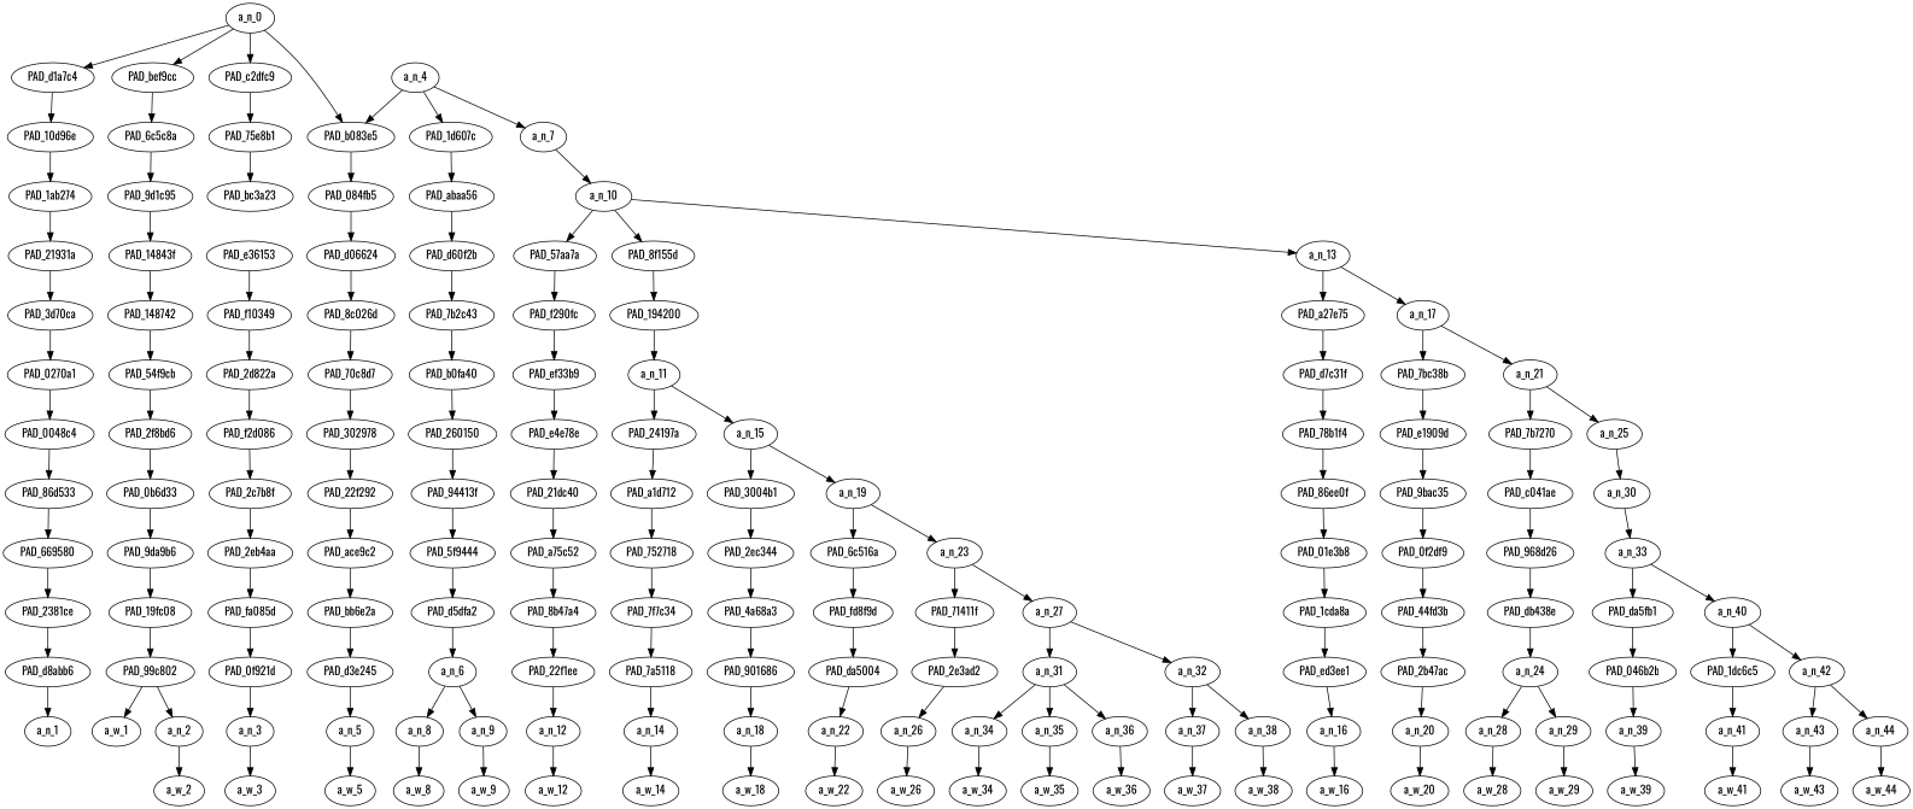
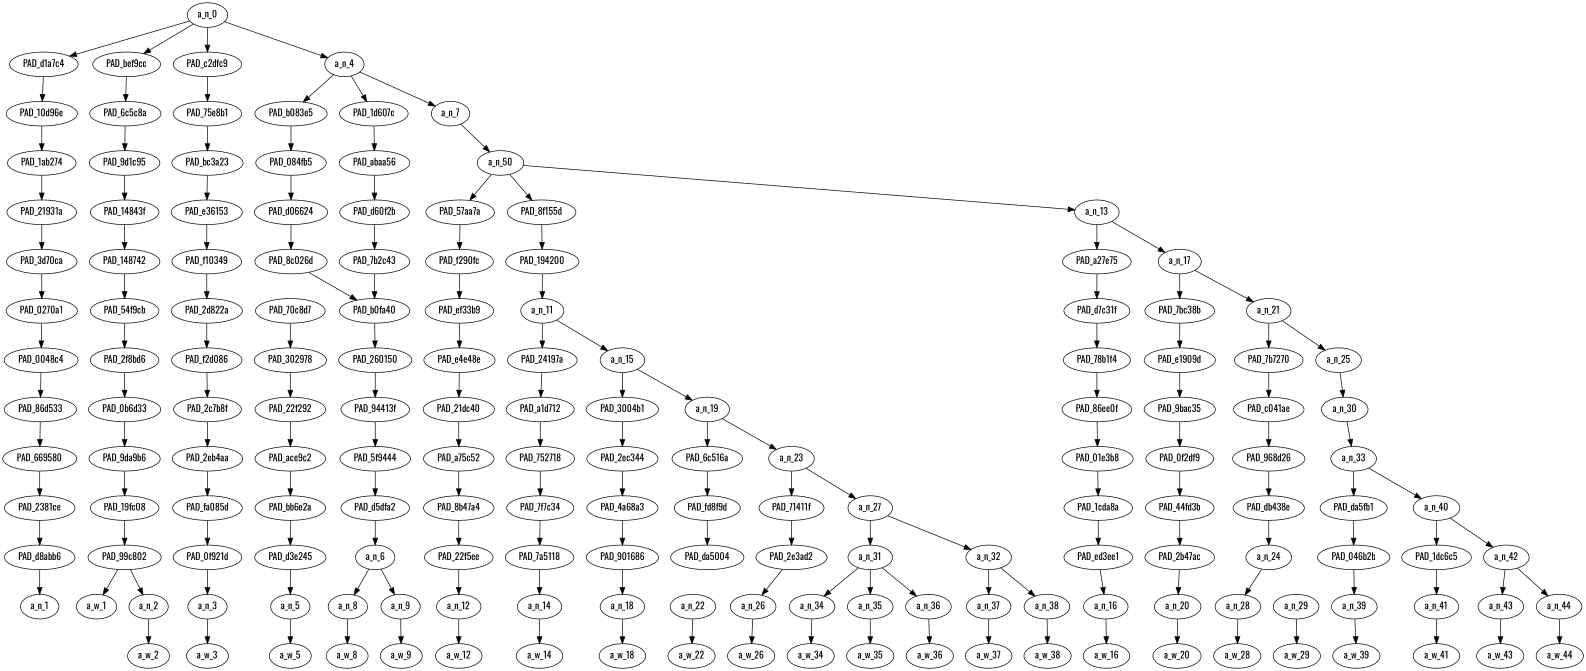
  strict digraph {
    fontname=Oswald
    node [div_dir=1 fontname=Oswald index=0 level=1 text_span="[0]" value=0.05296637]
    edge [fontname=Oswald]
    a_n_0 [level=13 text_span="[0, 1, 2, 3, 4, 5, 6, 7, 8, 9, 10, 11, 12, 13, 14, 15, 16, 17, 18, 19, 20, 21, 22, 23]" value=1.00000001]
    PAD_d1a7c4 [level=12]
    PAD_bef9cc [index=1 level=12 text_span="[1]" value=0.04533223]
    PAD_c2dfc9 [index=2 level=12 text_span="[2]" value=0.03323885]
    a_n_4 [index=3 level=12 text_span="[3, 4, 5, 6, 7, 8, 9, 10, 11, 12, 13, 14, 15, 16, 17, 18, 19, 20, 21, 22, 23]" value=0.86721803]
    PAD_10d96e [level=11]
    PAD_6c5c8a [index=1 level=11 text_span="[1]" value=0.04533223]
    PAD_75e8b1 [index=2 level=11 text_span="[2]" value=0.03323885]
    PAD_b083e5 [index=3 level=11 text_span="[3]" value=0.03281320]
    PAD_1d607c [index=4 level=11 text_span="[4, 5]" value=0.05535799]
    a_n_7 [index=5 level=11 text_span="[6, 7, 8, 9, 10, 11, 12, 13, 14, 15, 16, 17, 18, 19, 20, 21, 22, 23]" value=0.77793481]
    PAD_1ab274 [level=10]
    PAD_9d1c95 [index=1 level=10 text_span="[1]" value=0.04533223]
    PAD_bc3a23 [index=2 level=10 text_span="[2]" value=0.03323885]
    PAD_084fb5 [index=3 level=10 text_span="[3]" value=0.03281320]
    PAD_abaa56 [index=4 level=10 text_span="[4, 5]" value=0.05535799]
-   a_n_10 [index=5 level=10 text_span="[6, 7, 8, 9, 10, 11, 12, 13, 14, 15, 16, 17, 18, 19, 20, 21, 22, 23]" value=0.77681786]
+   a_n_10 [index=5 level=10 text_span="[6, 7, 8, 9, 10, 11, 12, 13, 14, 15, 16, 17, 18, 19, 20, 21, 22, 23]" value=0.77681786 label=a_n_50]
    PAD_21931a [level=9]
    PAD_3d70ca [level=8]
    PAD_0270a1 [level=7]
    PAD_0048c4 [level=6]
    PAD_86d533 [level=5]
    PAD_669580 [level=4]
    PAD_2381ce [level=3]
    PAD_d8abb6 [level=2]
    a_n_1
    a_w_1 [div_dir=0 level=0 value=ya]
    PAD_14843f [index=1 level=9 text_span="[1]" value=0.04533223]
    PAD_148742 [index=1 level=8 text_span="[1]" value=0.04533223]
    PAD_54f9cb [index=1 level=7 text_span="[1]" value=0.04533223]
    PAD_2f8bd6 [index=1 level=6 text_span="[1]" value=0.04533223]
    PAD_0b6d33 [index=1 level=5 text_span="[1]" value=0.04533223]
    PAD_9da9b6 [index=1 level=4 text_span="[1]" value=0.04533223]
    PAD_19fc08 [index=1 level=3 text_span="[1]" value=0.04533223]
    PAD_99c802 [index=1 level=2 text_span="[1]" value=0.04533223]
    a_n_2 [index=1 text_span="[1]" value=0.04533223]
    a_w_2 [div_dir=0 index=1 level=0 text_span="[1]" value=you]
    PAD_e36153 [index=2 level=9 text_span="[2]" value=0.03323885]
    PAD_f10349 [index=2 level=8 text_span="[2]" value=0.03323885]
    PAD_2d822a [index=2 level=7 text_span="[2]" value=0.03323885]
    PAD_f2d086 [index=2 level=6 text_span="[2]" value=0.03323885]
    PAD_2c7b8f [index=2 level=5 text_span="[2]" value=0.03323885]
    PAD_2eb4aa [index=2 level=4 text_span="[2]" value=0.03323885]
    PAD_fa085d [index=2 level=3 text_span="[2]" value=0.03323885]
    PAD_0f921d [index=2 level=2 text_span="[2]" value=0.03323885]
    a_n_3 [index=2 text_span="[2]" value=0.03323885]
    a_w_3 [div_dir=0 index=2 level=0 text_span="[2]" value=really]
    PAD_d06624 [index=3 level=9 text_span="[3]" value=0.03281320]
    PAD_d60f2b [index=4 level=9 text_span="[4, 5]" value=0.05535799]
    PAD_57aa7a [index=6 level=9 text_span="[15]" value=0.02820202]
    PAD_8f155d [index=5 level=9 text_span="[6, 7, 8, 9, 10, 11, 12, 13, 14]" value=0.20906014]
    a_n_13 [index=7 level=9 text_span="[16, 17, 18, 19, 20, 21, 22, 23]" value=0.53843876]
    PAD_8c026d [index=3 level=8 text_span="[3]" value=0.03281320]
    PAD_70c8d7 [index=3 level=7 text_span="[3]" value=0.03281320]
    PAD_302978 [index=3 level=6 text_span="[3]" value=0.03281320]
    PAD_22f292 [index=3 level=5 text_span="[3]" value=0.03281320]
    PAD_ace9c2 [index=3 level=4 text_span="[3]" value=0.03281320]
    PAD_bb6e2a [index=3 level=3 text_span="[3]" value=0.03281320]
    PAD_d3e245 [index=3 level=2 text_span="[3]" value=0.03281320]
    a_n_5 [index=3 text_span="[3]" value=0.03281320]
    a_w_5 [div_dir=0 index=3 level=0 text_span="[3]" value=hurt]
    PAD_7b2c43 [index=4 level=8 text_span="[4, 5]" value=0.05535799]
    PAD_b0fa40 [index=4 level=7 text_span="[4, 5]" value=0.05535799]
    PAD_260150 [index=4 level=6 text_span="[4, 5]" value=0.05535799]
    PAD_94413f [index=4 level=5 text_span="[4, 5]" value=0.05535799]
    PAD_5f9444 [index=4 level=4 text_span="[4, 5]" value=0.05535799]
    PAD_d5dfa2 [index=4 level=3 text_span="[4, 5]" value=0.05535799]
    a_n_6 [index=4 level=2 text_span="[4, 5]" value=0.05535799]
    a_n_8 [index=4 text_span="[4]" value=0.02722695]
    a_n_9 [index=5 text_span="[5]" value=0.02801560]
    a_w_8 [div_dir=0 index=4 level=0 text_span="[4]" value=my]
    a_w_9 [div_dir=0 index=5 level=0 text_span="[5]" value=feelings]
    PAD_f290fc [index=6 level=8 text_span="[15]" value=0.02820202]
    PAD_194200 [index=5 level=8 text_span="[6, 7, 8, 9, 10, 11, 12, 13, 14]" value=0.20906014]
    PAD_a27e75 [index=7 level=8 text_span="[16]" value=0.02745677]
    a_n_17 [index=8 level=8 text_span="[17, 18, 19, 20, 21, 22, 23]" value=0.50959886]
    PAD_ef33b9 [index=6 level=7 text_span="[15]" value=0.02820202]
    a_n_11 [index=5 level=7 text_span="[6, 7, 8, 9, 10, 11, 12, 13, 14]" value=0.20906014]
    PAD_d7c31f [index=7 level=7 text_span="[16]" value=0.02745677]
    PAD_7bc38b [index=8 level=7 text_span="[17]" value=0.03207105]
    a_n_21 [index=9 level=7 text_span="[18, 19, 20, 21, 22, 23]" value=0.47613479]
-   PAD_e4e78e [index=7 level=6 text_span="[15]" value=0.02820202]
+   PAD_e4e78e [index=7 level=6 text_span="[15]" value=0.02820202 label=PAD_e4e48e]
    PAD_21dc40 [index=8 level=5 text_span="[15]" value=0.02820202]
    PAD_a75c52 [index=9 level=4 text_span="[15]" value=0.02820202]
    PAD_8b47a4 [index=10 level=3 text_span="[15]" value=0.02820202]
-   PAD_22f1ee [index=11 level=2 text_span="[15]" value=0.02820202]
+   PAD_22f1ee [index=11 level=2 text_span="[15]" value=0.02820202 label=PAD_22f5ee]
    a_n_12 [index=15 text_span="[15]" value=0.02820202]
    a_w_12 [div_dir=0 index=15 level=0 text_span="[15]" value=you2]
    PAD_24197a [index=5 level=6 text_span="[6]" value=0.02381579]
    a_n_15 [index=6 level=6 text_span="[7, 8, 9, 10, 11, 12, 13, 14]" value=0.18508359]
    PAD_a1d712 [index=5 level=5 text_span="[6]" value=0.02381579]
    PAD_3004b1 [index=6 level=5 text_span="[7]" value=0.02430068]
    a_n_19 [index=7 level=5 text_span="[8, 9, 10, 11, 12, 13, 14]" value=0.16064361]
    PAD_752718 [index=5 level=4 text_span="[6]" value=0.02381579]
    PAD_2ec344 [index=6 level=4 text_span="[7]" value=0.02430068]
    PAD_6c516a [index=7 level=4 text_span="[8]" value=0.02282117]
    a_n_23 [index=8 level=4 text_span="[9, 10, 11, 12, 13, 14]" value=0.13772021]
    PAD_7f7c34 [index=5 level=3 text_span="[6]" value=0.02381579]
    PAD_7a5118 [index=5 level=2 text_span="[6]" value=0.02381579]
    a_n_14 [index=6 text_span="[6]" value=0.02381579]
    a_w_14 [div_dir=0 index=6 level=0 text_span="[6]" value=what]
    PAD_4a68a3 [index=6 level=3 text_span="[7]" value=0.02430068]
    PAD_fd8f9d [index=7 level=3 text_span="[8]" value=0.02282117]
    PAD_71411f [index=8 level=3 text_span="[9]" value=0.02305548]
    a_n_27 [index=9 level=3 text_span="[10, 11, 12, 13, 14]" value=0.11458490]
    PAD_901686 [index=6 level=2 text_span="[7]" value=0.02430068]
    a_n_18 [index=7 text_span="[7]" value=0.02430068]
    a_w_18 [div_dir=0 index=7 level=0 text_span="[7]" value=you1]
    PAD_da5004 [index=7 level=2 text_span="[8]" value=0.02282117]
    PAD_2e3ad2 [index=8 level=2 text_span="[9]" value=0.02305548]
    a_n_31 [index=9 level=2 text_span="[10, 11, 12]" value=0.06637416]
    a_n_32 [index=10 level=2 text_span="[13, 14]" value=0.04814489]
    a_n_22 [index=8 text_span="[8]" value=0.02282117]
    a_w_22 [div_dir=0 index=8 level=0 text_span="[8]" value=had]
    a_n_26 [index=9 text_span="[9]" value=0.02305548]
    a_n_34 [index=10 text_span="[10]" value=0.01905183]
    a_n_35 [index=11 text_span="[11]" value=0.02372745]
    a_n_36 [index=12 text_span="[12]" value=0.02353189]
    a_n_37 [div_dir=-1 index=13 text_span="[13]" value=0.02155229]
    a_n_38 [index=14 text_span="[14]" value=0.02656536]
    a_w_26 [div_dir=0 index=9 level=0 text_span="[9]" value=has]
    a_w_34 [div_dir=0 index=10 level=0 text_span="[10]" value=a]
    a_w_35 [div_dir=0 index=11 level=0 text_span="[11]" value=profound]
    a_w_36 [div_dir=0 index=12 level=0 text_span="[12]" value=effect]
    a_w_37 [div_dir=0 index=13 level=0 text_span="[13]" value=on]
    a_w_38 [div_dir=0 index=14 level=0 text_span="[14]" value=me]
    PAD_78b1f4 [index=8 level=6 text_span="[16]" value=0.02745677]
    PAD_e1909d [index=9 level=6 text_span="[17]" value=0.03207105]
    PAD_7b7270 [index=10 level=6 text_span="[18, 19]" value=0.31642815]
    a_n_25 [index=11 level=6 text_span="[20, 21, 22, 23]" value=0.15828276]
    PAD_86ee0f [index=9 level=5 text_span="[16]" value=0.02745677]
    PAD_01e3b8 [index=10 level=4 text_span="[16]" value=0.02745677]
    PAD_1cda8a [index=11 level=3 text_span="[16]" value=0.02745677]
    PAD_ed3ee1 [index=12 level=2 text_span="[16]" value=0.02745677]
    a_n_16 [index=16 text_span="[16]" value=0.02745677]
    a_w_16 [div_dir=0 index=16 level=0 text_span="[16]" value=must]
    PAD_9bac35 [index=10 level=5 text_span="[17]" value=0.03207105]
    PAD_c041ae [index=11 level=5 text_span="[18, 19]" value=0.31642815]
    a_n_30 [index=12 level=5 text_span="[20, 21, 22, 23]" value=0.15819219]
    PAD_0f2df9 [index=11 level=4 text_span="[17]" value=0.03207105]
    PAD_44fd3b [index=12 level=3 text_span="[17]" value=0.03207105]
    PAD_2b47ac [index=13 level=2 text_span="[17]" value=0.03207105]
    a_n_20 [index=17 text_span="[17]" value=0.03207105]
    a_w_20 [div_dir=0 index=17 level=0 text_span="[17]" value=be]
    PAD_968d26 [index=12 level=4 text_span="[18, 19]" value=0.31642815]
    a_n_33 [index=13 level=4 text_span="[20, 21, 22, 23]" value=0.15810161]
    PAD_db438e [index=13 level=3 text_span="[18, 19]" value=0.31642815]
    a_n_24 [index=14 level=2 text_span="[18, 19]" value=0.31642815]
    a_n_28 [index=18 text_span="[18]" value=0.05516715]
    a_n_29 [index=19 text_span="[19]" value=0.25922551]
    a_w_28 [div_dir=0 index=18 level=0 text_span="[18]" value=a1]
    a_w_29 [div_dir=0 index=19 level=0 text_span="[19]" value=kike]
    PAD_da5fb1 [index=14 level=3 text_span="[20]" value=0.06132003]
    a_n_40 [index=15 level=3 text_span="[21, 22, 23]" value=0.09669100]
    PAD_046b2b [index=15 level=2 text_span="[20]" value=0.06132003]
    PAD_1dc6c5 [div_dir=-1 index=16 level=2 text_span="[21]" value=0.03138302]
    a_n_42 [index=17 level=2 text_span="[22, 23]" value=0.06527427]
    a_n_39 [index=20 text_span="[20]" value=0.06132003]
    a_n_41 [div_dir=-1 index=21 text_span="[21]" value=0.03138302]
    a_n_43 [index=22 text_span="[22]" value=0.03120747]
    a_n_44 [index=23 text_span="[23]" value=0.03399397]
    a_w_39 [div_dir=0 index=20 level=0 text_span="[20]" value=to]
    a_w_41 [div_dir=0 index=21 level=0 text_span="[21]" value=think]
    a_w_43 [div_dir=0 index=22 level=0 text_span="[22]" value=like]
    a_w_44 [div_dir=0 index=23 level=0 text_span="[23]" value=this]
    a_n_0 -> PAD_d1a7c4
    a_n_0 -> PAD_bef9cc
    a_n_0 -> PAD_c2dfc9
-   a_n_0 -> PAD_b083e5
+   a_n_0 -> a_n_4
    PAD_d1a7c4 -> PAD_10d96e
    PAD_bef9cc -> PAD_6c5c8a
    PAD_c2dfc9 -> PAD_75e8b1
    a_n_4 -> PAD_b083e5
    a_n_4 -> PAD_1d607c
    a_n_4 -> a_n_7
    PAD_10d96e -> PAD_1ab274
    PAD_6c5c8a -> PAD_9d1c95
    PAD_75e8b1 -> PAD_bc3a23
    PAD_b083e5 -> PAD_084fb5
    PAD_1d607c -> PAD_abaa56
    a_n_7 -> a_n_10
    PAD_1ab274 -> PAD_21931a
    PAD_9d1c95 -> PAD_14843f
+   PAD_bc3a23 -> PAD_e36153
    PAD_084fb5 -> PAD_d06624
    PAD_abaa56 -> PAD_d60f2b
    a_n_10 -> PAD_57aa7a
    a_n_10 -> PAD_8f155d
    a_n_10 -> a_n_13
    PAD_21931a -> PAD_3d70ca
    PAD_3d70ca -> PAD_0270a1
    PAD_0270a1 -> PAD_0048c4
    PAD_0048c4 -> PAD_86d533
    PAD_86d533 -> PAD_669580
    PAD_669580 -> PAD_2381ce
    PAD_2381ce -> PAD_d8abb6
    PAD_d8abb6 -> a_n_1
    PAD_14843f -> PAD_148742
    PAD_148742 -> PAD_54f9cb
    PAD_54f9cb -> PAD_2f8bd6
    PAD_2f8bd6 -> PAD_0b6d33
    PAD_0b6d33 -> PAD_9da9b6
    PAD_9da9b6 -> PAD_19fc08
    PAD_19fc08 -> PAD_99c802
    PAD_99c802 -> a_w_1
    PAD_99c802 -> a_n_2
    a_n_2 -> a_w_2
    PAD_e36153 -> PAD_f10349
    PAD_f10349 -> PAD_2d822a
    PAD_2d822a -> PAD_f2d086
    PAD_f2d086 -> PAD_2c7b8f
    PAD_2c7b8f -> PAD_2eb4aa
    PAD_2eb4aa -> PAD_fa085d
    PAD_fa085d -> PAD_0f921d
    PAD_0f921d -> a_n_3
    a_n_3 -> a_w_3
    PAD_d06624 -> PAD_8c026d
    PAD_d60f2b -> PAD_7b2c43
    PAD_57aa7a -> PAD_f290fc
    PAD_8f155d -> PAD_194200
    a_n_13 -> PAD_a27e75
    a_n_13 -> a_n_17
-   PAD_8c026d -> PAD_70c8d7
+   PAD_8c026d -> PAD_b0fa40
    PAD_70c8d7 -> PAD_302978
    PAD_302978 -> PAD_22f292
    PAD_22f292 -> PAD_ace9c2
    PAD_ace9c2 -> PAD_bb6e2a
    PAD_bb6e2a -> PAD_d3e245
    PAD_d3e245 -> a_n_5
    a_n_5 -> a_w_5
    PAD_7b2c43 -> PAD_b0fa40
    PAD_b0fa40 -> PAD_260150
    PAD_260150 -> PAD_94413f
    PAD_94413f -> PAD_5f9444
    PAD_5f9444 -> PAD_d5dfa2
    PAD_d5dfa2 -> a_n_6
    a_n_6 -> a_n_8
    a_n_6 -> a_n_9
    a_n_8 -> a_w_8
    a_n_9 -> a_w_9
    PAD_f290fc -> PAD_ef33b9
    PAD_194200 -> a_n_11
    PAD_a27e75 -> PAD_d7c31f
    a_n_17 -> PAD_7bc38b
    a_n_17 -> a_n_21
    PAD_ef33b9 -> PAD_e4e78e
    a_n_11 -> PAD_24197a
    a_n_11 -> a_n_15
    PAD_d7c31f -> PAD_78b1f4
    PAD_7bc38b -> PAD_e1909d
    a_n_21 -> PAD_7b7270
    a_n_21 -> a_n_25
    PAD_e4e78e -> PAD_21dc40
    PAD_21dc40 -> PAD_a75c52
    PAD_a75c52 -> PAD_8b47a4
    PAD_8b47a4 -> PAD_22f1ee
    PAD_22f1ee -> a_n_12
    a_n_12 -> a_w_12
    PAD_24197a -> PAD_a1d712
    a_n_15 -> PAD_3004b1
    a_n_15 -> a_n_19
    PAD_a1d712 -> PAD_752718
    PAD_3004b1 -> PAD_2ec344
    a_n_19 -> PAD_6c516a
    a_n_19 -> a_n_23
    PAD_752718 -> PAD_7f7c34
    PAD_2ec344 -> PAD_4a68a3
    PAD_6c516a -> PAD_fd8f9d
    a_n_23 -> PAD_71411f
    a_n_23 -> a_n_27
    PAD_7f7c34 -> PAD_7a5118
    PAD_7a5118 -> a_n_14
    a_n_14 -> a_w_14
    PAD_4a68a3 -> PAD_901686
    PAD_fd8f9d -> PAD_da5004
    PAD_71411f -> PAD_2e3ad2
    a_n_27 -> a_n_31
    a_n_27 -> a_n_32
    PAD_901686 -> a_n_18
    a_n_18 -> a_w_18
-   PAD_da5004 -> a_n_22
    PAD_2e3ad2 -> a_n_26
    a_n_31 -> a_n_34
    a_n_31 -> a_n_35
    a_n_31 -> a_n_36
    a_n_32 -> a_n_37
    a_n_32 -> a_n_38
    a_n_22 -> a_w_22
    a_n_26 -> a_w_26
    a_n_34 -> a_w_34
    a_n_35 -> a_w_35
    a_n_36 -> a_w_36
    a_n_37 -> a_w_37
    a_n_38 -> a_w_38
    PAD_78b1f4 -> PAD_86ee0f
    PAD_e1909d -> PAD_9bac35
    PAD_7b7270 -> PAD_c041ae
    a_n_25 -> a_n_30
    PAD_86ee0f -> PAD_01e3b8
    PAD_01e3b8 -> PAD_1cda8a
    PAD_1cda8a -> PAD_ed3ee1
    PAD_ed3ee1 -> a_n_16
    a_n_16 -> a_w_16
    PAD_9bac35 -> PAD_0f2df9
    PAD_c041ae -> PAD_968d26
    a_n_30 -> a_n_33
    PAD_0f2df9 -> PAD_44fd3b
    PAD_44fd3b -> PAD_2b47ac
    PAD_2b47ac -> a_n_20
    a_n_20 -> a_w_20
    PAD_968d26 -> PAD_db438e
    a_n_33 -> PAD_da5fb1
    a_n_33 -> a_n_40
    PAD_db438e -> a_n_24
    a_n_24 -> a_n_28
-   a_n_24 -> a_n_29
    a_n_28 -> a_w_28
    a_n_29 -> a_w_29
    PAD_da5fb1 -> PAD_046b2b
    a_n_40 -> PAD_1dc6c5
    a_n_40 -> a_n_42
    PAD_046b2b -> a_n_39
    PAD_1dc6c5 -> a_n_41
    a_n_42 -> a_n_43
    a_n_42 -> a_n_44
    a_n_39 -> a_w_39
    a_n_41 -> a_w_41
    a_n_43 -> a_w_43
    a_n_44 -> a_w_44
  }
